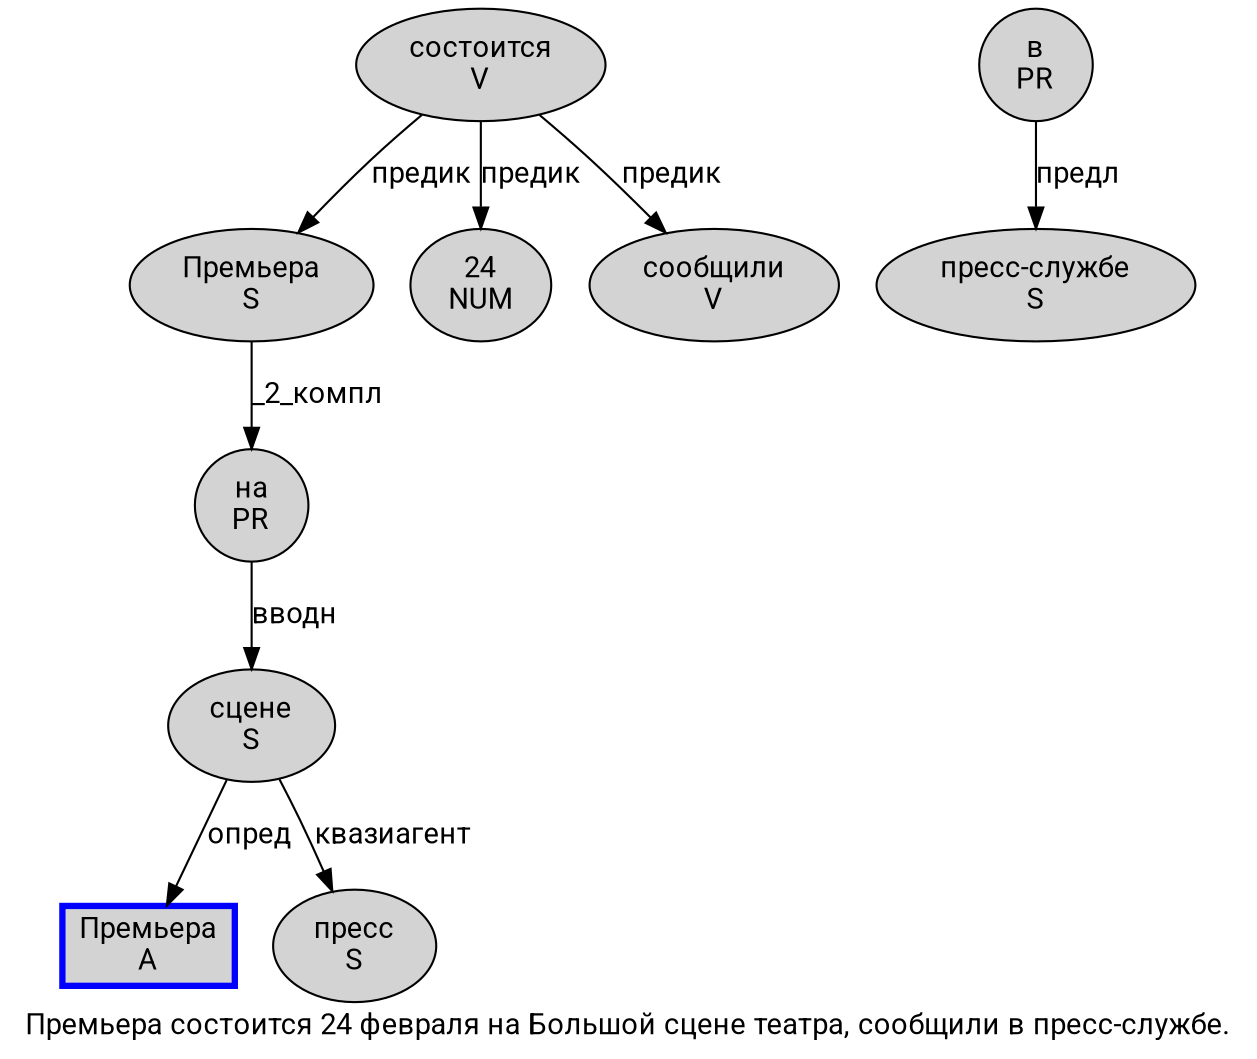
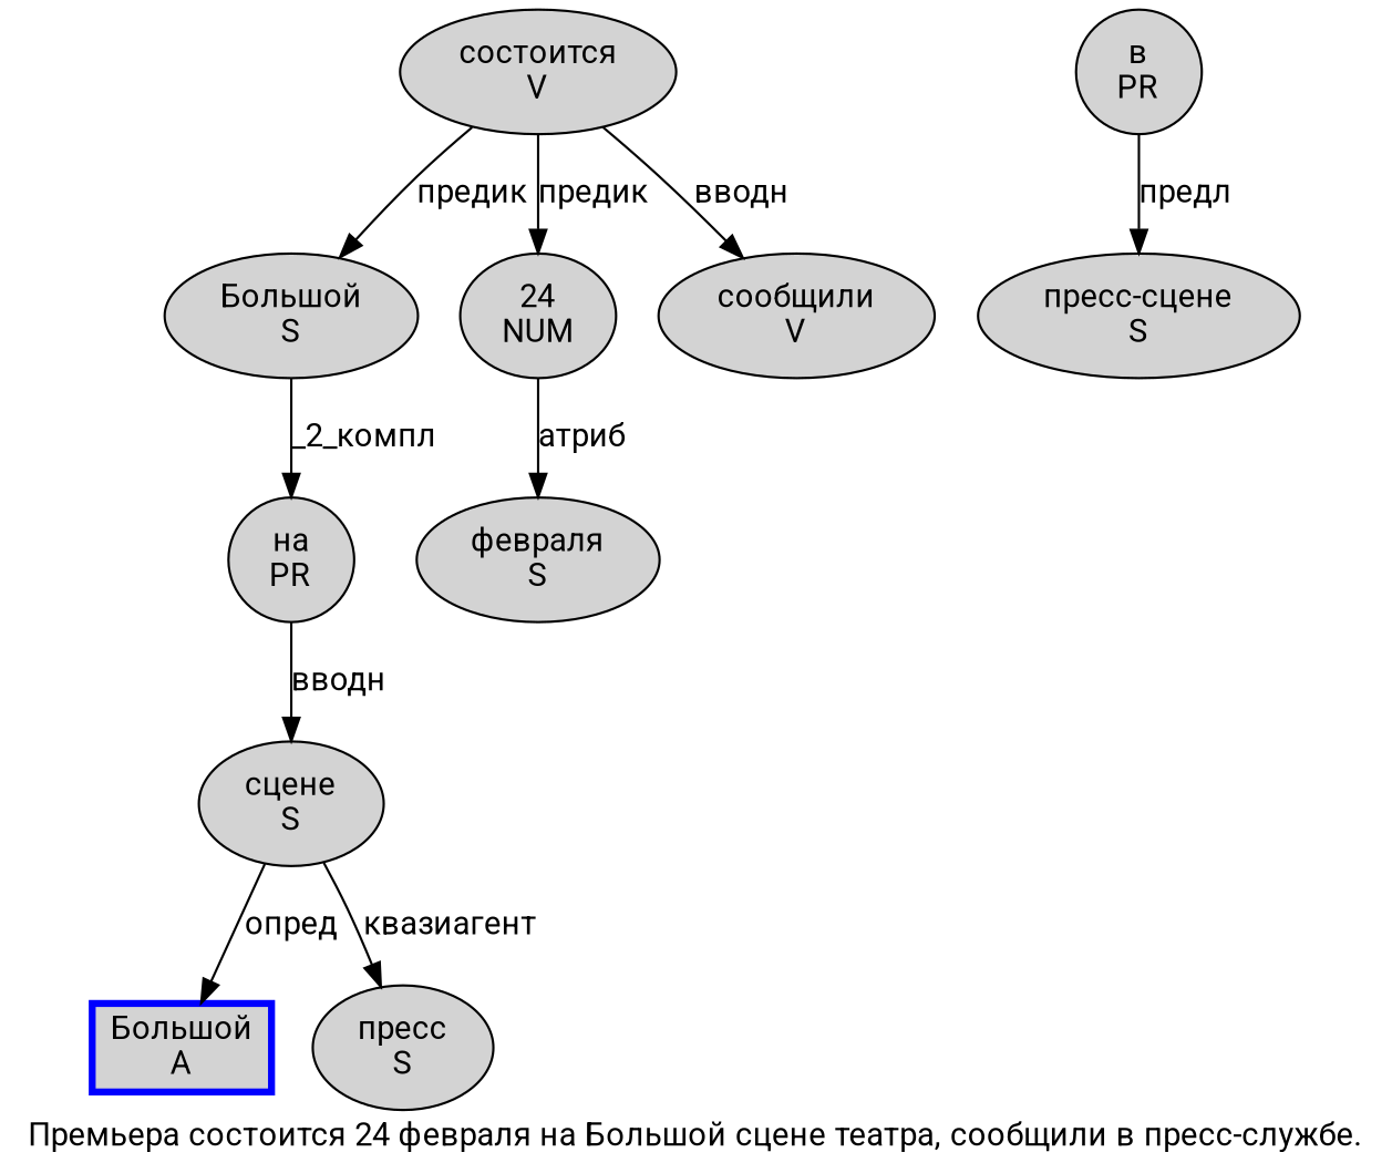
  digraph {
    fontname=Roboto
    label="Премьера состоится 24 февраля на Большой сцене театра, сообщили в пресс-службе."
    node [fillcolor=lightgray fontname=Roboto penwidth=1 shape=ellipse style=filled]
    edge [fontname=Roboto]
-   n1 [label="Премьера\nS"]
+   n1 [label="Большой\nS"]
    n2 [label="на\nPR"]
    n3 [label="состоится\nV"]
    n4 [label="24\nNUM"]
    n5 [label="сообщили\nV"]
+   n6 [label="февраля\nS"]
    n7 [label="сцене\nS"]
-   n8 [color=blue label="Премьера\nA" penwidth=3 shape=box]
+   n8 [color=blue label="Большой\nA" penwidth=3 shape=box]
    n9 [label="пресс\nS"]
    n10 [label="в\nPR"]
-   n11 [label="пресс-службе\nS"]
+   n11 [label="пресс-сцене\nS"]
    n1 -> n2 [label="_2_компл"]
    n2 -> n7 [label="вводн"]
    n3 -> n1 [label="предик"]
    n3 -> n4 [label="предик"]
-   n3 -> n5 [label="предик"]
+   n3 -> n5 [label="вводн"]
+   n4 -> n6 [label="атриб"]
    n7 -> n8 [label="опред"]
    n7 -> n9 [label="квазиагент"]
    n10 -> n11 [label="предл"]
  }
